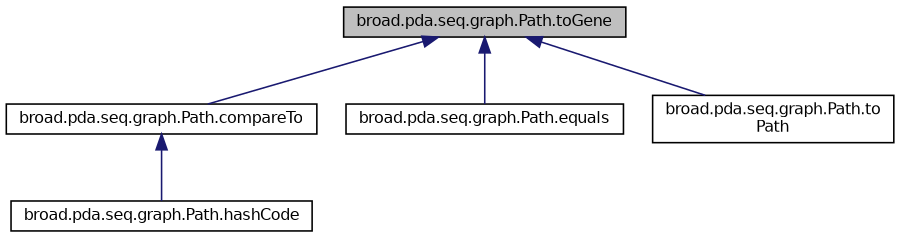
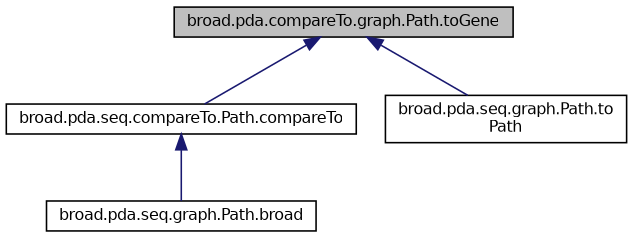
  digraph {
    rankdir=TB
    node [color=black fillcolor=white fontname=Helvetica fontsize=10 shape=record style=filled]
    edge [color=midnightblue dir=back fontname=Helvetica fontsize=10 labelfontname=Helvetica labelfontsize=10 style=solid]
-   n1 [fillcolor=grey75 fontcolor=black height=0.2 label="broad.pda.seq.graph.Path.toGene" width=0.4]
-   n2 [height=0.2 label="broad.pda.seq.graph.Path.compareTo" width=0.4]
-   n3 [height=0.2 label="broad.pda.seq.graph.Path.equals" width=0.4]
+   n1 [fillcolor=grey75 fontcolor=black height=0.2 label="broad.pda.compareTo.graph.Path.toGene" width=0.4]
+   n2 [height=0.2 label="broad.pda.seq.compareTo.Path.compareTo" width=0.4]
    n4 [height=0.2 label="broad.pda.seq.graph.Path.to\lPath" width=0.4]
-   n5 [height=0.2 label="broad.pda.seq.graph.Path.hashCode" width=0.4]
+   n5 [height=0.2 label="broad.pda.seq.graph.Path.broad" width=0.4]
    n1 -> n2
-   n1 -> n3
    n1 -> n4
    n2 -> n5
  }
